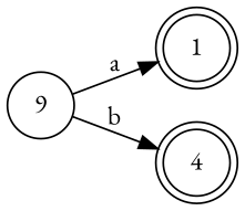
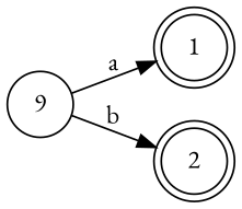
  digraph {
    fontname="EB Garamond"
    rankdir=LR
    node [fontname="EB Garamond" shape=doublecircle]
    edge [fontname="EB Garamond"]
    n1 [label=9 shape=circle]
    1
-   2 [label=4]
+   2
    n1 -> 1 [label=a]
    n1 -> 2 [label=b]
  }
